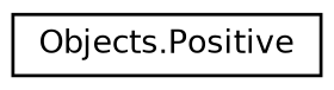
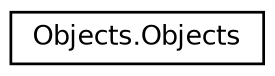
  digraph {
    rankdir=LR
-   n1 [color=black fillcolor=white fontname=Helvetica fontsize=10 height=0.2 label="Objects.Positive" shape=record style=filled width=0.4]
+   n1 [color=black fillcolor=white fontname=Helvetica fontsize=10 height=0.2 label="Objects.Objects" shape=record style=filled width=0.4]
  }
